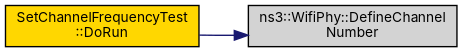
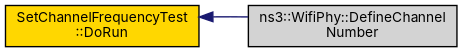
  digraph {
    rankdir=RL
    fontname=Inter
    node [color=black fontname=Inter fontsize=10 shape=box style=filled]
    n1 [fillcolor=lightgrey fontcolor=black height=0.2 label="ns3::WifiPhy::DefineChannel\lNumber" width=0.4]
    n2 [fillcolor=gold height=0.2 label="SetChannelFrequencyTest\l::DoRun" width=0.4]
-   n1 -> n2 [color=midnightblue dir=back fontname=Inter fontsize=10 labelfontname=Helvetica labelfontsize=10 style=solid]
+   n2 -> n1 [color=midnightblue dir=back fontname=Inter fontsize=10 labelfontname=Helvetica labelfontsize=10 style=solid]
  }
